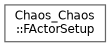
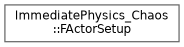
  digraph {
    rankdir=LR
-   n1 [color=grey40 fillcolor=white fontname=Helvetica fontsize=10 height=0.2 label="Chaos_Chaos\l::FActorSetup" shape=box style=filled width=0.4]
+   n1 [color=grey40 fillcolor=white fontname=Helvetica fontsize=10 height=0.2 label="ImmediatePhysics_Chaos\l::FActorSetup" shape=box style=filled width=0.4]
  }
